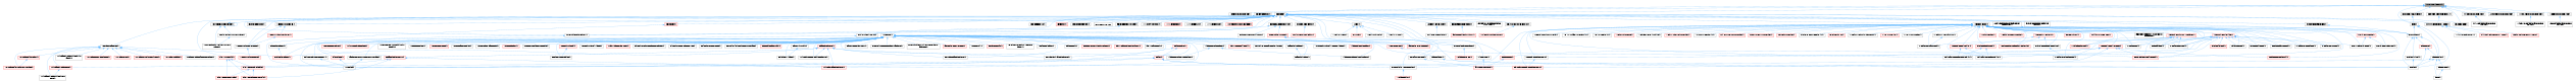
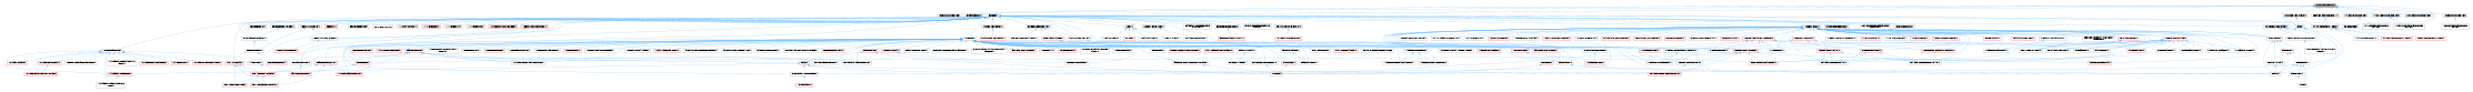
  digraph {
    node [color=grey40 fillcolor=white fontname=Helvetica fontsize=10 shape=box style=filled]
    edge [color=steelblue1 dir=back fontname=Helvetica fontsize=10 labelfontname=Helvetica labelfontsize=10 style=solid]
    n1 [color=gray40 fillcolor=grey60 fontcolor=black height=0.2 label="OutputDeviceError.h" width=0.4]
    n2 [height=0.2 label="AndroidErrorOutputDevice.h" width=0.4]
    n3 [height=0.2 label="Core.h" width=0.4]
    n4 [height=0.2 label="CoreSharedPCH.h" width=0.4]
    n5 [height=0.2 label="IOSErrorOutputDevice.h" width=0.4]
    n6 [height=0.2 label="MacErrorOutputDevice.h" width=0.4]
    n7 [height=0.2 label="OutputDeviceAnsiError.h" width=0.4]
    n8 [height=0.2 label="Package.h" width=0.4]
    n9 [height=0.2 label="SavePackage.h" width=0.4]
    n10 [height=0.2 label="UnixErrorOutputDevice.h" width=0.4]
    n11 [height=0.2 label="WindowsErrorOutputDevice.h" width=0.4]
    n12 [height=0.2 label="CoreUObject.h" width=0.4]
    n13 [height=0.2 label="Engine.h" width=0.4]
    n14 [height=0.2 label="SlateBasics.h" width=0.4]
    n15 [height=0.2 label="CoreUObjectSharedPCH.h" width=0.4]
    n16 [height=0.2 label="MacApplicationErrorOutput\lDevice.h" width=0.4]
    n17 [height=0.2 label="AITask.h" width=0.4]
    n18 [height=0.2 label="ArchiveReplaceOrClearExternal\lReferences.h" width=0.4]
    n19 [height=0.2 label="AssetData.h" width=0.4]
    n20 [height=0.2 label="ExternalDirtyActorsTracker.h" width=0.4]
    n21 [height=0.2 label="ExternalPackageHelper.h" width=0.4]
    n22 [height=0.2 label="AssetPrivatizeModel.h" width=0.4]
    n23 [height=0.2 label="AxisSources.h" width=0.4]
    n24 [height=0.2 label="CollectionManagerScripting\lSubsystem.h" width=0.4]
    n25 [height=0.2 label="CookOnTheFlyServer.h" width=0.4]
    n26 [height=0.2 label="ExclusiveLoadPackageTime\lTracker.h" width=0.4]
    n27 [height=0.2 label="FastReferenceCollector.h" width=0.4]
    n28 [height=0.2 label="FindObjectReferencers.h" width=0.4]
    n29 [height=0.2 label="GeneratedCppIncludes.h" width=0.4]
    n30 [height=0.2 label="IRevisionControlExtension.h" width=0.4]
    n31 [height=0.2 label="InteractiveTool.h" width=0.4]
    n32 [color=red fillcolor="#FFF0F0" height=0.2 label="StateTargets.h" width=0.4]
    n33 [height=0.2 label="LevelDragDropOp.h" width=0.4]
    n34 [height=0.2 label="MemberReference.h" width=0.4]
    n35 [height=0.2 label="MetasoundAssetKey.h" width=0.4]
    n36 [height=0.2 label="MetasoundAssetManager.h" width=0.4]
    n37 [height=0.2 label="NaniteResourcesHelper.h" width=0.4]
    n38 [height=0.2 label="PackageAccessTracking.h" width=0.4]
    n39 [height=0.2 label="PackageBackup.h" width=0.4]
    n40 [height=0.2 label="PrimitiveSceneProxyDesc.h" width=0.4]
    n41 [height=0.2 label="PropertyTrackEditor.h" width=0.4]
    n42 [color=red fillcolor="#FFF0F0" height=0.2 label="RigVMTypeUtils.h" width=0.4]
    n43 [color=red fillcolor="#FFF0F0" height=0.2 label="Selection.h" width=0.4]
    n44 [height=0.2 label="SequencerSettings.h" width=0.4]
    n45 [height=0.2 label="Texture2DArray.cpp" width=0.4]
    n46 [color=red fillcolor="#FFF0F0" height=0.2 label="Transactor.h" width=0.4]
    n47 [height=0.2 label="TransformSources.h" width=0.4]
    n48 [height=0.2 label="VVMProfilingLibrary.h" width=0.4]
    n49 [color=red fillcolor="#FFF0F0" height=0.2 label="VVMVerseClass.h" width=0.4]
    n50 [height=0.2 label="VVMVerseEnum.h" width=0.4]
    n51 [height=0.2 label="VVMVerseStruct.h" width=0.4]
    n52 [color=red fillcolor="#FFF0F0" height=0.2 label="WorldPartitionCookPackage.h" width=0.4]
    n53 [height=0.2 label="UnixApplicationErrorOutput\lDevice.h" width=0.4]
    n54 [height=0.2 label="WindowsApplicationErrorOutput\lDevice.h" width=0.4]
    n55 [height=0.2 label="EngineMinimal.h" width=0.4]
    n56 [color=red height=0.2 label="SlateCore.h" width=0.4]
    n57 [height=0.2 label="Slate.h" width=0.4]
    n58 [height=0.2 label="SlateExtras.h" width=0.4]
    n59 [height=0.2 label="UnrealEd.h" width=0.4]
    n60 [height=0.2 label="SlateSharedPCH.h" width=0.4]
    n61 [color=red fillcolor="#FFF0F0" height=0.2 label="EngineSharedPCH.h" width=0.4]
    n62 [height=0.2 label="AITask_LockLogic.h" width=0.4]
    n63 [height=0.2 label="AITask_MoveTo.h" width=0.4]
    n64 [height=0.2 label="AITask_RunEQS.h" width=0.4]
    n65 [color=red fillcolor="#FFF0F0" height=0.2 label="BTNode.h" width=0.4]
    n66 [color=red fillcolor="#FFF0F0" height=0.2 label="ActorDescContainer.h" width=0.4]
    n67 [color=red fillcolor="#FFF0F0" height=0.2 label="AnimAssetFindReplace.h" width=0.4]
    n68 [color=red fillcolor="#FFF0F0" height=0.2 label="AnimationGraphSchema.h" width=0.4]
    n69 [height=0.2 label="AnimationStateMachineSchema.h" width=0.4]
    n70 [height=0.2 label="AssetDataTagMapSerialization\lDetails.h" width=0.4]
    n71 [height=0.2 label="AssetDataToken.h" width=0.4]
    n72 [color=red fillcolor="#FFF0F0" height=0.2 label="AssetDragDropOp.h" width=0.4]
    n73 [height=0.2 label="AssetReferenceFixer.h" width=0.4]
    n74 [height=0.2 label="AssetRegistryGenerator.h" width=0.4]
    n75 [color=red fillcolor="#FFF0F0" height=0.2 label="AssetSelection.h" width=0.4]
    n76 [height=0.2 label="AssetSourceFilenameCache.h" width=0.4]
    n77 [color=red fillcolor="#FFF0F0" height=0.2 label="AssetThumbnail.h" width=0.4]
    n78 [height=0.2 label="SDeleteAssetsDialog.h" width=0.4]
    n79 [height=0.2 label="AssetThumbnailWidget.h" width=0.4]
    n80 [color=red fillcolor="#FFF0F0" height=0.2 label="AudioWidgetSubsystem.h" width=0.4]
    n81 [height=0.2 label="BlueprintActionDatabaseRegistrar.h" width=0.4]
    n82 [height=0.2 label="BlueprintAssetNodeSpawner.h" width=0.4]
    n83 [height=0.2 label="CollectionDragDropOp.h" width=0.4]
    n84 [height=0.2 label="CompileAllBlueprintsCommandlet.h" width=0.4]
    n85 [color=red fillcolor="#FFF0F0" height=0.2 label="DataTableEditorUtils.h" width=0.4]
    n86 [color=red fillcolor="#FFF0F0" height=0.2 label="EdGraphSchema.h" width=0.4]
    n87 [color=red fillcolor="#FFF0F0" height=0.2 label="EdGraphSchema_K2.h" width=0.4]
    n88 [height=0.2 label="SoundCueGraphSchema.h" width=0.4]
    n89 [height=0.2 label="SoundSubmixGraphSchema.h" width=0.4]
    n90 [color=red fillcolor="#FFF0F0" height=0.2 label="Editor.h" width=0.4]
    n91 [height=0.2 label="EditorAnimUtils.h" width=0.4]
    n92 [height=0.2 label="SSkeletonWidget.h" width=0.4]
    n93 [height=0.2 label="EditorAssetSubsystem.h" width=0.4]
    n94 [color=red fillcolor="#FFF0F0" height=0.2 label="EditorEngine.h" width=0.4]
    n95 [height=0.2 label="ExternalAssetDependencyGatherer.h" width=0.4]
    n96 [height=0.2 label="ExternalObjectAndActorDependency\lGatherer.h" width=0.4]
    n97 [color=red fillcolor="#FFF0F0" height=0.2 label="FileHelpers.h" width=0.4]
    n98 [color=red fillcolor="#FFF0F0" height=0.2 label="GameplayCueManager.h" width=0.4]
    n99 [color=red fillcolor="#FFF0F0" height=0.2 label="GameplayTagsManager.h" width=0.4]
    n100 [height=0.2 label="GatherTextFromAssetsCommandlet.h" width=0.4]
    n101 [height=0.2 label="IAssetFamily.h" width=0.4]
    n102 [color=red fillcolor="#FFF0F0" height=0.2 label="LandscapeUtils.h" width=0.4]
    n103 [height=0.2 label="LevelSequenceShotMetaData\lLibrary.h" width=0.4]
    n104 [height=0.2 label="MediaTrackEditor.h" width=0.4]
    n105 [color=red fillcolor="#FFF0F0" height=0.2 label="NoExportTypes.h" width=0.4]
    n106 [height=0.2 label="ObjectLibrary.h" width=0.4]
    n107 [height=0.2 label="ObjectTools.h" width=0.4]
    n108 [color=red fillcolor="#FFF0F0" height=0.2 label="PropertyCustomizationHelpers.h" width=0.4]
    n109 [height=0.2 label="ReimportFbxSceneFactory.h" width=0.4]
    n110 [color=red fillcolor="#FFF0F0" height=0.2 label="RigVMEditorBlueprintLibrary.h" width=0.4]
    n111 [height=0.2 label="RigVMEditorTools.h" width=0.4]
    n112 [color=red fillcolor="#FFF0F0" height=0.2 label="RigVMTreeToolkitTask.h" width=0.4]
    n113 [height=0.2 label="SGraphPinClass.h" width=0.4]
    n114 [height=0.2 label="SGraphPinObject.h" width=0.4]
    n115 [height=0.2 label="SoundWaveLoadingBehavior.cpp" width=0.4]
    n116 [height=0.2 label="VPAssetThumbnailWrapperWidget.h" width=0.4]
    n117 [color=red fillcolor="#FFF0F0" height=0.2 label="WidgetBlueprintEditor.h" width=0.4]
    n118 [height=0.2 label="WidgetTemplateBlueprintClass.h" width=0.4]
    n119 [height=0.2 label="WidgetTemplateClass.h" width=0.4]
    n120 [height=0.2 label="WidgetTemplateImageClass.h" width=0.4]
    n121 [color=red fillcolor="#FFF0F0" height=0.2 label="WorldPartition.h" width=0.4]
    n122 [color=red fillcolor="#FFF0F0" height=0.2 label="WorldDataLayers.h" width=0.4]
    n123 [height=0.2 label="SPrivateAssetsDialog.h" width=0.4]
    n124 [color=red fillcolor="#FFF0F0" height=0.2 label="GizmoComponents.h" width=0.4]
    n125 [color=red fillcolor="#FFF0F0" height=0.2 label="GarbageCollectionHistory.h" width=0.4]
    n126 [color=red fillcolor="#FFF0F0" height=0.2 label="NavigationToolSequence.h" width=0.4]
    n127 [color=red fillcolor="#FFF0F0" height=0.2 label="EdModeInteractiveToolsContext.h" width=0.4]
    n128 [color=red fillcolor="#FFF0F0" height=0.2 label="BaseMeshFromSplinesTool.h" width=0.4]
    n129 [color=red fillcolor="#FFF0F0" height=0.2 label="BaseBrushTool.h" width=0.4]
    n130 [height=0.2 label="ClickDragTool.h" width=0.4]
    n131 [color=red fillcolor="#FFF0F0" height=0.2 label="CollisionPropertySets.h" width=0.4]
    n132 [height=0.2 label="CubeGridTool.h" width=0.4]
    n133 [height=0.2 label="DrawAndRevolveTool.h" width=0.4]
    n134 [height=0.2 label="ExtractSplineTool.h" width=0.4]
    n135 [height=0.2 label="GeometrySelectionVisualization\lProperties.h" width=0.4]
    n136 [color=red fillcolor="#FFF0F0" height=0.2 label="InteractionMechanic.h" width=0.4]
    n137 [color=red fillcolor="#FFF0F0" height=0.2 label="InteractiveToolActivity.h" width=0.4]
    n138 [height=0.2 label="PolyEditInsertEdgeActivity.h" width=0.4]
    n139 [height=0.2 label="PolyEditInsertEdgeLoopActivity.h" width=0.4]
    n140 [color=red fillcolor="#FFF0F0" height=0.2 label="MeshTopologySelectionMechanic.h" width=0.4]
-   n141 [height=0.2 label="ExclusiveLoadPackageTime.h" width=0.4]
+   n141 [height=0.2 label="UVEditorMeshSelectionMechanic.h" width=0.4]
    n142 [height=0.2 label="UVEditorBrushSelectTool.h" width=0.4]
    n143 [color=red fillcolor="#FFF0F0" height=0.2 label="InteractiveToolBuilder.h" width=0.4]
    n144 [color=red fillcolor="#FFF0F0" height=0.2 label="InteractiveToolManager.h" width=0.4]
    n145 [height=0.2 label="InteractiveToolsContext.h" width=0.4]
    n146 [color=red fillcolor="#FFF0F0" height=0.2 label="ToolSceneQueriesUtil.h" width=0.4]
    n147 [height=0.2 label="LatticeDeformerTool.h" width=0.4]
    n148 [height=0.2 label="UVEditorLayerEditTool.h" width=0.4]
    n149 [height=0.2 label="UVEditorLayoutTool.h" width=0.4]
    n150 [height=0.2 label="UVEditorSeamTool.h" width=0.4]
    n151 [height=0.2 label="UVEditorTransformTool.h" width=0.4]
    n152 [height=0.2 label="UVSelectTool.h" width=0.4]
    n153 [color=red fillcolor="#FFF0F0" height=0.2 label="InteractiveToolQueryInterfaces.h" width=0.4]
    n154 [color=red fillcolor="#FFF0F0" height=0.2 label="MultiSelectionTool.h" width=0.4]
    n155 [color=red fillcolor="#FFF0F0" height=0.2 label="SingleSelectionTool.h" width=0.4]
    n156 [height=0.2 label="InteractiveToolsCommands.h" width=0.4]
    n157 [height=0.2 label="KeyAsModifierInputBehavior.h" width=0.4]
    n158 [height=0.2 label="KeyInputBehavior.h" width=0.4]
    n159 [color=red fillcolor="#FFF0F0" height=0.2 label="MeshBrushOpBase.h" width=0.4]
    n160 [height=0.2 label="MeshElementsVisualizer.h" width=0.4]
    n161 [color=red fillcolor="#FFF0F0" height=0.2 label="MeshUVChannelProperties.h" width=0.4]
    n162 [height=0.2 label="MouseHoverBehavior.h" width=0.4]
    n163 [color=red fillcolor="#FFF0F0" height=0.2 label="PolygroupLayersProperties.h" width=0.4]
    n164 [color=red fillcolor="#FFF0F0" height=0.2 label="RecomputeUVsProperties.h" width=0.4]
    n165 [color=red fillcolor="#FFF0F0" height=0.2 label="RemeshProperties.h" width=0.4]
    n166 [height=0.2 label="RevolveBoundaryTool.h" width=0.4]
    n167 [color=red fillcolor="#FFF0F0" height=0.2 label="RevolveProperties.h" width=0.4]
    n168 [height=0.2 label="SingleKeyCaptureBehavior.h" width=0.4]
    n169 [color=red fillcolor="#FFF0F0" height=0.2 label="TexelDensityOp.h" width=0.4]
    n170 [height=0.2 label="UVEditorMechanicAdapterTool.h" width=0.4]
    n171 [height=0.2 label="UVEditorUVTransformOp.h" width=0.4]
    n172 [color=red fillcolor="#FFF0F0" height=0.2 label="UVLayoutPreview.h" width=0.4]
    n173 [height=0.2 label="UVLayoutProperties.h" width=0.4]
    n174 [color=red fillcolor="#FFF0F0" height=0.2 label="VoxelProperties.h" width=0.4]
    n175 [color=red fillcolor="#FFF0F0" height=0.2 label="WeightMapSetProperties.h" width=0.4]
    n176 [color=red fillcolor="#FFF0F0" height=0.2 label="AnimGraphNode_Base.h" width=0.4]
    n177 [height=0.2 label="AnimGraphNode_LinkedInput\lPose.h" width=0.4]
    n178 [height=0.2 label="AnimGraphNode_LinkedAnim\lGraph.h" width=0.4]
    n179 [color=red fillcolor="#FFF0F0" height=0.2 label="K2Node_BaseMCDelegate.h" width=0.4]
    n180 [color=red fillcolor="#FFF0F0" height=0.2 label="K2Node_CallFunction.h" width=0.4]
    n181 [color=red fillcolor="#FFF0F0" height=0.2 label="K2Node_CallFunctionOnMember.h" width=0.4]
    n182 [color=red fillcolor="#FFF0F0" height=0.2 label="K2Node_Event.h" width=0.4]
    n183 [color=red fillcolor="#FFF0F0" height=0.2 label="K2Node_FunctionTerminator.h" width=0.4]
    n184 [color=red fillcolor="#FFF0F0" height=0.2 label="K2Node_Variable.h" width=0.4]
    n185 [height=0.2 label="ReplaceNodeReferencesHelper.h" width=0.4]
    n186 [color=red fillcolor="#FFF0F0" height=0.2 label="MetasoundFrontendQuery.h" width=0.4]
    n187 [color=red fillcolor="#FFF0F0" height=0.2 label="MetasoundAssetBase.h" width=0.4]
    n188 [height=0.2 label="InstancedStaticMeshComponent\lHelper.h" width=0.4]
    n189 [height=0.2 label="StaticMeshComponentHelper.h" width=0.4]
    n190 [height=0.2 label="PackageAccessTrackingOps.h" width=0.4]
    n191 [color=red fillcolor="#FFF0F0" height=0.2 label="StreamableManager.h" width=0.4]
    n192 [height=0.2 label="AnimNextDebugDraw.h" width=0.4]
    n193 [color=red fillcolor="#FFF0F0" height=0.2 label="SkinnedMeshSceneProxyDesc.h" width=0.4]
    n194 [color=red fillcolor="#FFF0F0" height=0.2 label="StaticMeshSceneProxyDesc.h" width=0.4]
    n195 [color=red fillcolor="#FFF0F0" height=0.2 label="BoolPropertyTrackEditor.h" width=0.4]
    n196 [color=red fillcolor="#FFF0F0" height=0.2 label="RigVMDeveloperTypeUtils.h" width=0.4]
    n197 [color=red fillcolor="#FFF0F0" height=0.2 label="RigVMExternalVariable.h" width=0.4]
    n198 [color=red fillcolor="#FFF0F0" height=0.2 label="RigVMParameterNode.h" width=0.4]
    n199 [color=red fillcolor="#FFF0F0" height=0.2 label="SingleClickTool.h" width=0.4]
    n200 [height=0.2 label="ParticleSystemSceneProxy.h" width=0.4]
    n1 -> n2
    n1 -> n3
    n1 -> n4
    n1 -> n5
    n1 -> n6
    n1 -> n7
    n1 -> n8
    n1 -> n9
    n1 -> n10
    n1 -> n11
    n3 -> n12
    n3 -> n13
    n3 -> n14
    n4 -> n15
    n6 -> n16
    n7 -> n3
    n8 -> n9
    n8 -> n12
    n8 -> n15
    n8 -> n17
    n8 -> n18
    n8 -> n19
    n8 -> n20
    n8 -> n21
    n8 -> n22
    n8 -> n23
    n8 -> n24
    n8 -> n25
    n8 -> n26
    n8 -> n27
    n8 -> n28
    n8 -> n29
    n8 -> n30
    n8 -> n31
    n8 -> n32
    n8 -> n33
    n8 -> n34
    n8 -> n35
    n8 -> n36
    n8 -> n37
    n8 -> n38
    n8 -> n39
    n8 -> n40
    n8 -> n41
    n8 -> n42
    n8 -> n43
    n8 -> n44
    n8 -> n45
    n8 -> n46
    n8 -> n47
    n8 -> n48
    n8 -> n49
    n8 -> n50
    n8 -> n51
    n8 -> n52
    n10 -> n53
    n11 -> n54
    n12 -> n13
    n12 -> n14
    n12 -> n55
    n12 -> n56
    n14 -> n13
    n14 -> n57
    n14 -> n58
    n14 -> n59
    n15 -> n60
    n17 -> n62
    n17 -> n63
    n17 -> n64
    n17 -> n65
    n18 -> n12
    n19 -> n21
    n19 -> n61
    n19 -> n66
    n19 -> n67
    n19 -> n68
    n19 -> n69
    n19 -> n70
    n19 -> n71
    n19 -> n72
    n19 -> n73
    n19 -> n74
    n19 -> n75
    n19 -> n76
    n19 -> n77
    n19 -> n78
    n19 -> n79
    n19 -> n80
    n19 -> n81
    n19 -> n82
    n19 -> n83
    n19 -> n84
    n19 -> n85
    n19 -> n86
    n19 -> n87
    n19 -> n88
    n19 -> n89
    n19 -> n90
    n19 -> n91
    n19 -> n92
    n19 -> n93
    n19 -> n94
    n19 -> n95
    n19 -> n96
    n19 -> n97
    n19 -> n98
    n19 -> n99
    n19 -> n100
    n19 -> n101
    n19 -> n102
    n19 -> n103
    n19 -> n104
    n19 -> n105
    n19 -> n106
    n19 -> n107
    n19 -> n108
    n19 -> n109
    n19 -> n110
    n19 -> n111
    n19 -> n112
    n19 -> n113
    n19 -> n114
    n19 -> n115
    n19 -> n116
    n19 -> n117
    n19 -> n118
    n19 -> n119
    n19 -> n120
    n20 -> n121
    n21 -> n122
    n22 -> n123
    n23 -> n124
    n25 -> n59
    n27 -> n125
    n28 -> n12
    n29 -> n15
    n30 -> n126
    n31 -> n20
    n31 -> n127
    n31 -> n128
    n31 -> n129
    n31 -> n130
    n31 -> n131
    n31 -> n132
    n31 -> n133
    n31 -> n134
    n31 -> n135
    n31 -> n136
    n31 -> n137
    n31 -> n138
    n31 -> n139
    n31 -> n140
    n31 -> n141
    n31 -> n142
    n31 -> n143
    n31 -> n144
    n31 -> n145
    n31 -> n146
    n31 -> n147
    n31 -> n148
    n31 -> n149
    n31 -> n150
    n31 -> n151
    n31 -> n152
    n31 -> n153
    n31 -> n154
    n31 -> n155
    n31 -> n156
    n31 -> n157
    n31 -> n158
    n31 -> n159
    n31 -> n160
    n31 -> n161
    n31 -> n162
    n31 -> n163
    n31 -> n164
    n31 -> n165
    n31 -> n166
    n31 -> n167
    n31 -> n168
    n31 -> n169
    n31 -> n170
    n31 -> n171
    n31 -> n172
    n31 -> n173
    n31 -> n174
    n31 -> n175
    n32 -> n124
    n34 -> n61
    n34 -> n176
    n34 -> n177
    n34 -> n178
    n34 -> n179
    n34 -> n180
    n34 -> n181
    n34 -> n182
    n34 -> n183
    n34 -> n184
    n34 -> n185
    n35 -> n36
-   n35 -> n186
+   n35 -> n60
    n36 -> n187
    n37 -> n37
    n37 -> n188
    n37 -> n189
    n38 -> n25
    n38 -> n190
    n38 -> n191
    n40 -> n192
    n40 -> n193
    n40 -> n194
    n41 -> n195
    n42 -> n196
    n42 -> n197
    n42 -> n198
    n46 -> n59
    n47 -> n124
    n55 -> n13
    n56 -> n13
    n56 -> n14
    n58 -> n57
    n60 -> n61
    n77 -> n78
    n86 -> n61
    n86 -> n68
    n86 -> n69
    n86 -> n87
    n86 -> n88
    n86 -> n89
    n87 -> n68
    n87 -> n196
    n87 -> n197
    n90 -> n20
    n90 -> n59
    n90 -> n127
    n90 -> n176
    n91 -> n92
    n94 -> n59
    n94 -> n90
    n97 -> n59
    n100 -> n59
    n105 -> n128
    n106 -> n13
    n109 -> n59
    n114 -> n113
    n119 -> n118
    n119 -> n120
    n136 -> n137
    n136 -> n140
    n136 -> n141
    n137 -> n138
    n137 -> n139
    n141 -> n142
    n143 -> n128
    n143 -> n130
    n143 -> n132
    n143 -> n133
    n143 -> n134
    n143 -> n138
    n143 -> n139
    n143 -> n144
    n143 -> n147
    n143 -> n148
    n143 -> n149
    n143 -> n150
    n143 -> n151
    n143 -> n152
    n143 -> n199
    n144 -> n32
    n144 -> n127
    n144 -> n128
    n144 -> n145
    n144 -> n146
    n145 -> n127
    n153 -> n128
    n153 -> n132
    n153 -> n142
    n153 -> n150
    n153 -> n152
    n153 -> n154
    n153 -> n155
    n155 -> n138
    n155 -> n139
    n167 -> n133
    n167 -> n166
    n171 -> n151
    n176 -> n177
    n180 -> n181
    n186 -> n36
    n189 -> n188
    n191 -> n13
    n191 -> n98
    n197 -> n196
    n197 -> n198
    n200 -> n40
  }
